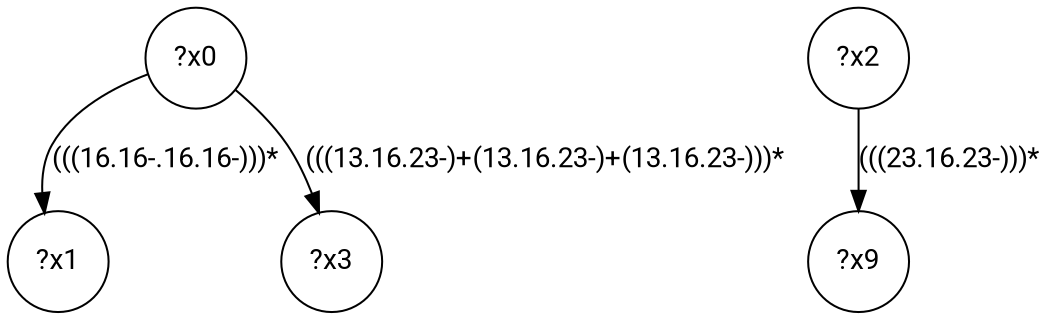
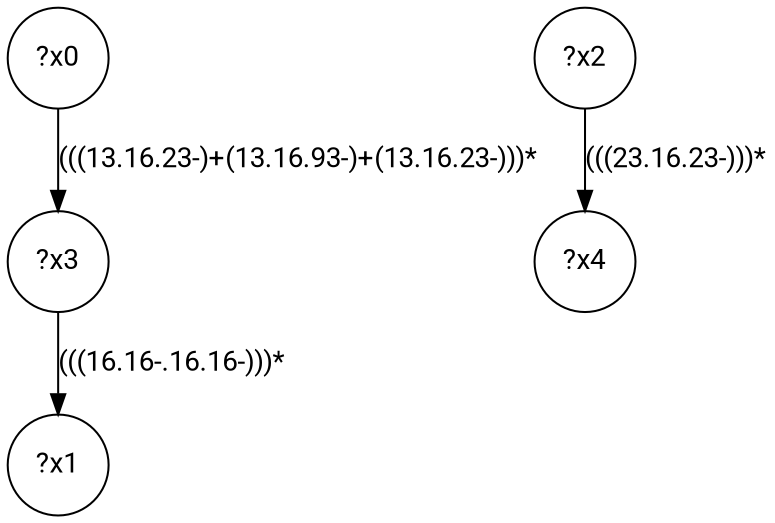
  digraph {
    fontname=Roboto
    node [fontname=Roboto shape=circle]
    edge [fontname=Roboto]
    n1 [label="?x0"]
    n2 [label="?x1"]
    n3 [label="?x3"]
    n4 [label="?x2"]
-   n5 [label="?x9"]
-   n1 -> n2 [label="(((16.16-.16.16-)))*"]
-   n1 -> n3 [label="(((13.16.23-)+(13.16.23-)+(13.16.23-)))*"]
+   n5 [label="?x4"]
+   n3 -> n2 [label="(((16.16-.16.16-)))*"]
+   n1 -> n3 [label="(((13.16.23-)+(13.16.93-)+(13.16.23-)))*"]
    n4 -> n5 [label="(((23.16.23-)))*"]
  }
